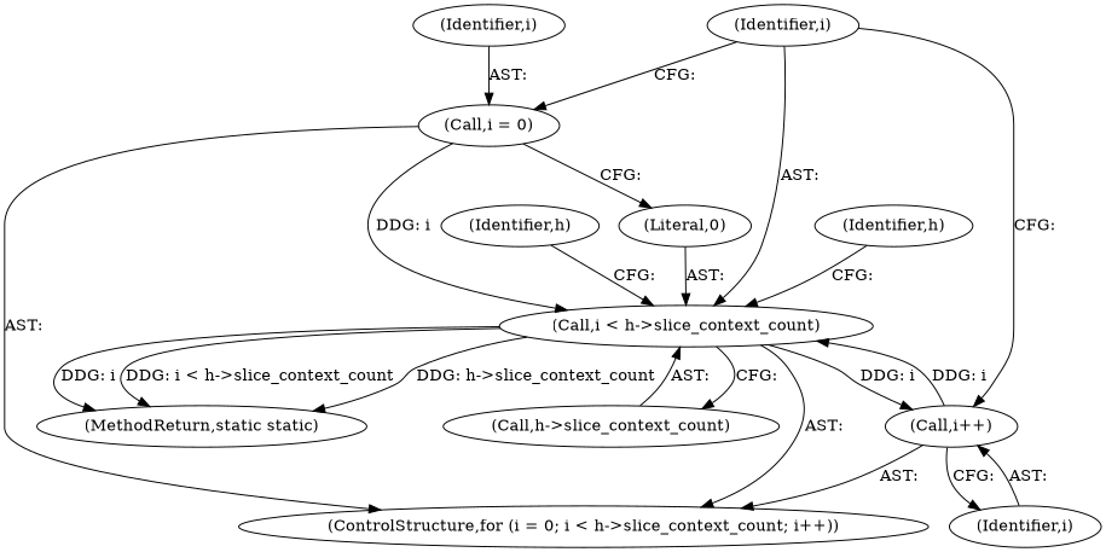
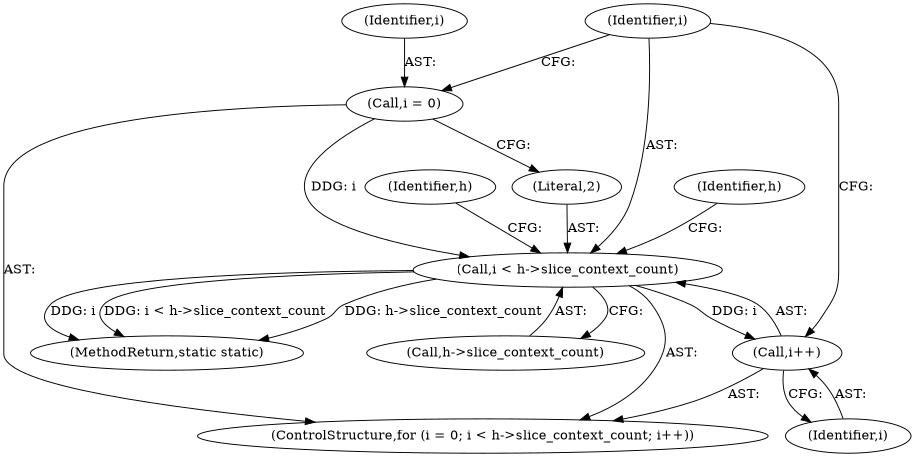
  digraph {
    n1 [label="(Call,i < h->slice_context_count)"]
    n2 [label="(Call,i++)"]
    n3 [label="(MethodReturn,static static)"]
    n4 [label="(ControlStructure,for (i = 0; i < h->slice_context_count; i++))"]
    n5 [label="(Call,h->slice_context_count)"]
    n6 [label="(Identifier,i)"]
    n7 [label="(Call,i = 0)"]
-   n8 [label="(Literal,0)"]
+   n8 [label="(Literal,2)"]
    n9 [label="(Identifier,h)"]
    n10 [label="(Identifier,h)"]
    n11 [label="(Identifier,i)"]
    n12 [label="(Identifier,i)"]
    n1 -> n2 [label="DDG: i"]
    n1 -> n3 [label="DDG: i < h->slice_context_count"]
    n1 -> n3 [label="DDG: h->slice_context_count"]
    n1 -> n3 [label="DDG: i"]
    n1 -> n4 [label="AST: "]
    n1 -> n5 [label="CFG: "]
-   n2 -> n1 [label="DDG: i"]
+   n2 -> n1 [label="AST: "]
    n2 -> n4 [label="AST: "]
    n2 -> n6 [label="CFG: "]
    n5 -> n1 [label="AST: "]
    n6 -> n2 [label="AST: "]
    n7 -> n1 [label="DDG: i"]
    n7 -> n4 [label="AST: "]
    n7 -> n8 [label="CFG: "]
    n8 -> n1 [label="AST: "]
    n9 -> n1 [label="CFG: "]
    n10 -> n1 [label="CFG: "]
    n11 -> n7 [label="AST: "]
    n12 -> n1 [label="AST: "]
    n12 -> n2 [label="CFG: "]
    n12 -> n7 [label="CFG: "]
  }
